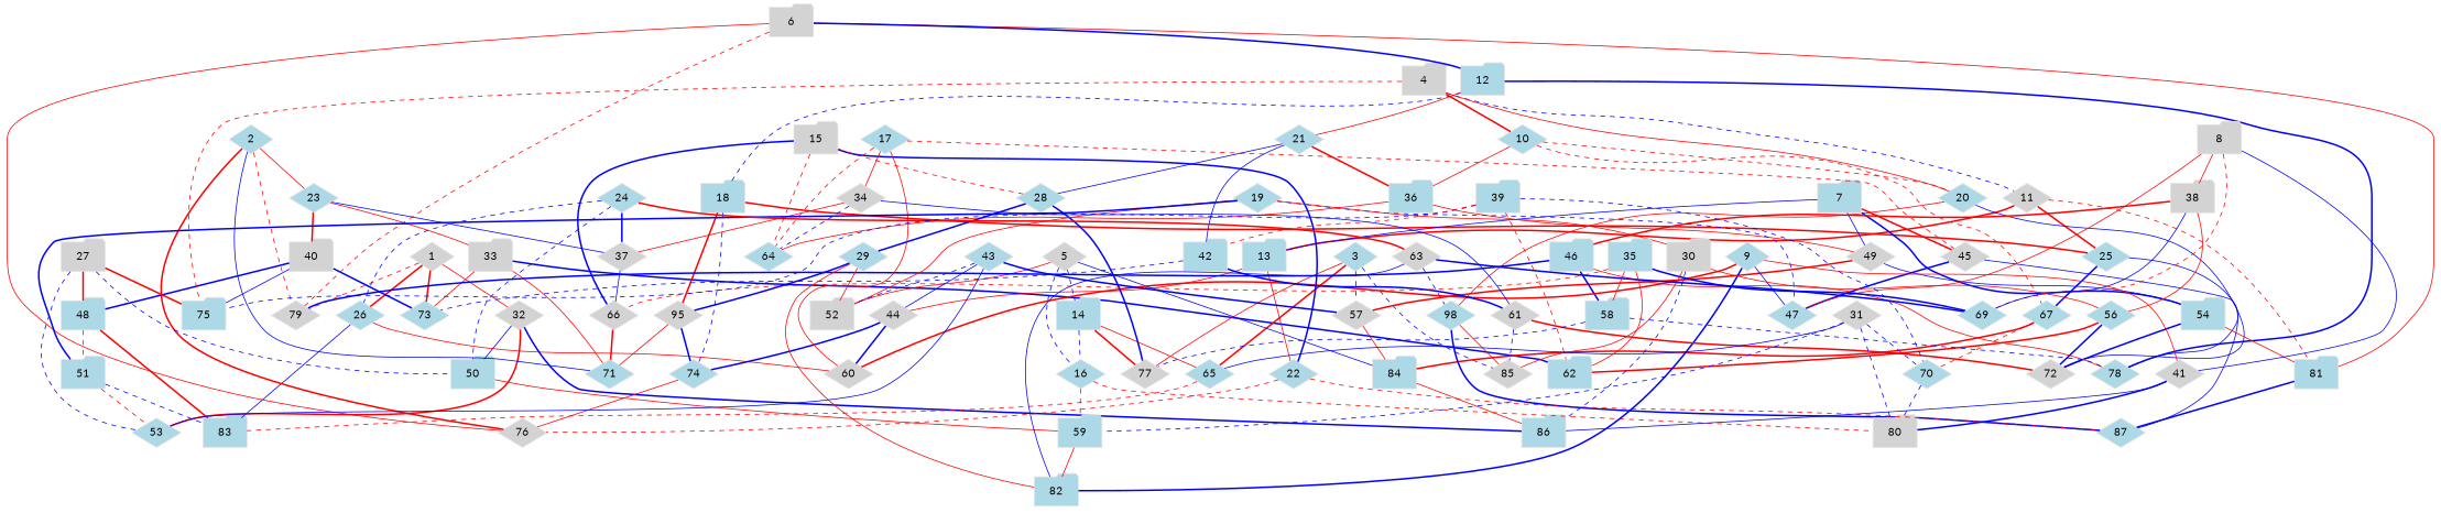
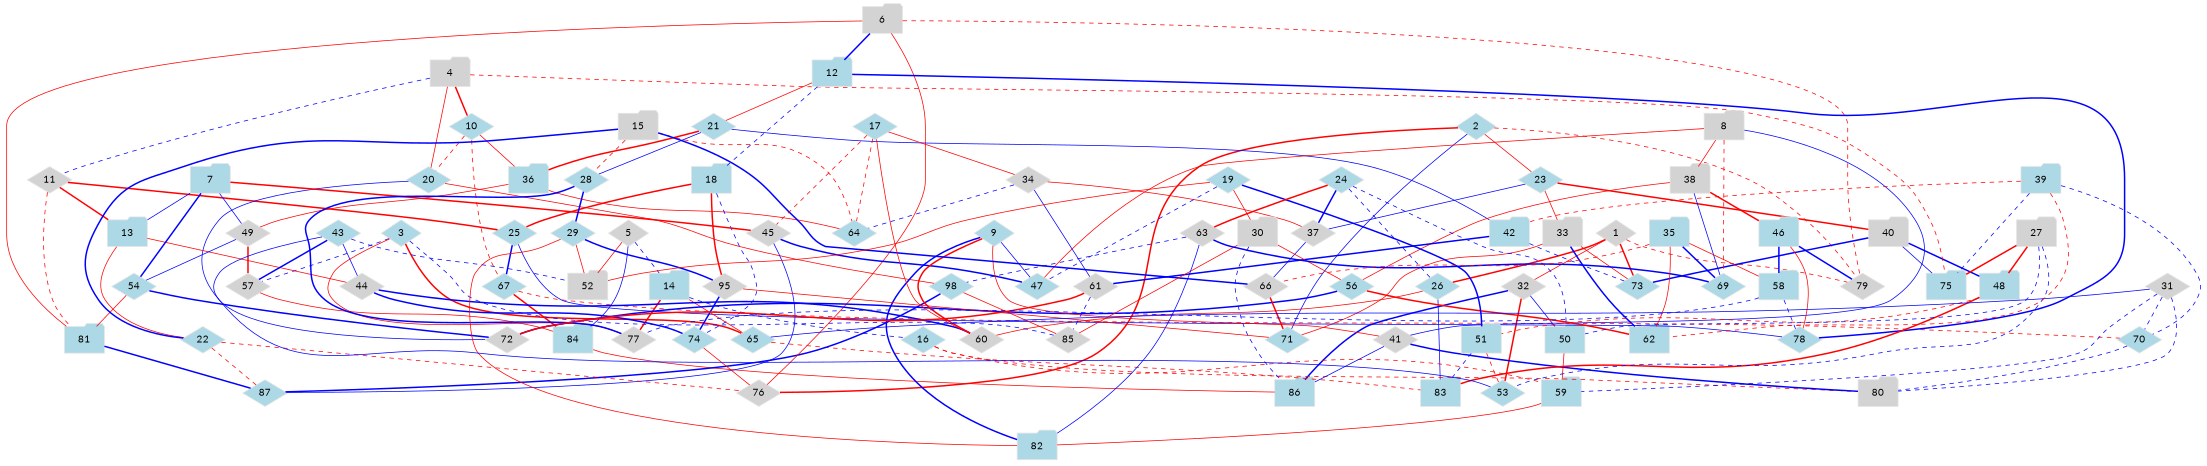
  graph {
    fontname=Lato
    node [color=gray90 fillcolor=lightblue fontname=Lato shape=diamond style=filled]
    edge [color=red fontname=Lato style=solid]
    1 [fillcolor=lightgrey]
    26
    32 [fillcolor=lightgrey]
    73
    79 [fillcolor=lightgrey]
    60 [fillcolor=lightgrey]
    83 [shape=folder]
    50 [shape=folder]
    53
    86 [shape=folder]
    2
    23
    71
    76 [fillcolor=lightgrey]
    33 [fillcolor=lightgrey shape=folder]
    37 [fillcolor=lightgrey]
    40 [fillcolor=lightgrey shape=folder]
    57 [fillcolor=lightgrey]
    3
    65
    77 [fillcolor=lightgrey]
    85 [fillcolor=lightgrey]
    84 [shape=folder]
    4 [fillcolor=lightgrey shape=folder]
    10
    11 [fillcolor=lightgrey]
    20
    75 [shape=folder]
    36 [shape=folder]
    67
    81 [shape=folder]
    13 [shape=folder]
    25
    n34 [label=98]
    72 [fillcolor=lightgrey]
    5 [fillcolor=lightgrey]
    14 [shape=folder]
    16
    52 [fillcolor=lightgrey shape=folder]
    59 [shape=folder]
    80 [fillcolor=lightgrey shape=folder]
    6 [fillcolor=lightgrey shape=folder]
    12 [shape=folder]
    18 [shape=folder]
    21
    78
    87
    7 [shape=folder]
    45 [fillcolor=lightgrey]
    49 [fillcolor=lightgrey]
-   54 [shape=folder]
+   54
    22
    44 [fillcolor=lightgrey]
    47
    8 [fillcolor=lightgrey shape=folder]
    38 [fillcolor=lightgrey shape=folder]
    41 [fillcolor=lightgrey]
    69
    56
    46 [shape=folder]
    9
    82 [shape=folder]
    64
    70
    n65 [fillcolor=lightgrey label=95]
    74
    28
    42 [shape=folder]
    15 [fillcolor=lightgrey shape=folder]
    66 [fillcolor=lightgrey]
    29
    17
    34 [fillcolor=lightgrey]
    61 [fillcolor=lightgrey]
    19
    30 [fillcolor=lightgrey shape=folder]
    51 [shape=folder]
    62 [shape=folder]
    48 [shape=folder]
    24
    63 [fillcolor=lightgrey]
    27 [fillcolor=lightgrey shape=folder]
    31 [fillcolor=lightgrey]
    35 [shape=folder]
    58 [shape=folder]
    39 [shape=folder]
    43
    1 -- 26 [style=bold]
    1 -- 32
    1 -- 73 [style=bold]
    1 -- 79 [style=dashed]
    26 -- 60
    26 -- 83 [color=blue]
    32 -- 50 [color=blue]
    32 -- 53 [style=bold]
    32 -- 86 [color=blue style=bold]
    50 -- 59
    2 -- 79 [style=dashed]
    2 -- 23
    2 -- 71 [color=blue]
    2 -- 76 [style=bold]
    23 -- 33
    23 -- 37 [color=blue]
    23 -- 40 [style=bold]
    33 -- 73
    33 -- 71
    33 -- 62 [color=blue style=bold]
    37 -- 66 [color=blue]
    40 -- 73 [color=blue style=bold]
    40 -- 75 [color=blue]
    40 -- 48 [color=blue style=bold]
    57 -- 84
    3 -- 57 [color=blue style=dashed]
    3 -- 65 [style=bold]
    3 -- 77
    3 -- 85 [color=blue style=dashed]
    65 -- 83 [style=dashed]
    84 -- 86
    4 -- 10 [style=bold]
    4 -- 11 [color=blue style=dashed]
    4 -- 20
    4 -- 75 [style=dashed]
    10 -- 20 [style=dashed]
    10 -- 36
    10 -- 67 [style=dashed]
    11 -- 81 [style=dashed]
    11 -- 13 [style=bold]
    11 -- 25 [style=bold]
    20 -- n34
    20 -- 72 [color=blue]
    36 -- 49
    36 -- 64
    67 -- 84 [style=bold]
    67 -- 70 [style=dashed]
    81 -- 87 [color=blue style=bold]
    13 -- 22
    13 -- 44
    25 -- 67 [color=blue style=bold]
    25 -- 78 [color=blue]
    n34 -- 85
    n34 -- 87 [color=blue style=bold]
    5 -- 84 [color=blue]
    5 -- 14 [color=blue style=dashed]
-   5 -- 16 [color=blue style=dashed]
    5 -- 52
    14 -- 65
    14 -- 77 [style=bold]
    14 -- 16 [color=blue style=dashed]
    16 -- 59 [style=dashed]
    16 -- 80 [style=dashed]
    59 -- 82
    6 -- 79 [style=dashed]
    6 -- 76
    6 -- 81
    6 -- 12 [color=blue style=bold]
    12 -- 18 [color=blue style=dashed]
    12 -- 21
    12 -- 78 [color=blue style=bold]
    18 -- 25 [style=bold]
    18 -- n65 [style=bold]
    18 -- 74 [color=blue style=dashed]
    21 -- 36 [style=bold]
    21 -- 28 [color=blue]
    21 -- 42 [color=blue]
    7 -- 13 [color=blue]
    7 -- 45 [style=bold]
    7 -- 49 [color=blue]
    7 -- 54 [color=blue style=bold]
    45 -- 87 [color=blue]
    45 -- 47 [color=blue style=bold]
    49 -- 57 [style=bold]
    49 -- 54 [color=blue]
    54 -- 81
    54 -- 72 [color=blue style=bold]
    22 -- 76 [style=dashed]
    22 -- 87 [style=dashed]
    44 -- 60 [color=blue style=bold]
    44 -- 74 [color=blue style=bold]
    8 -- 47
    8 -- 38
    8 -- 41 [color=blue]
    8 -- 69 [style=dashed]
    38 -- 69 [color=blue]
    38 -- 56
    38 -- 46 [style=bold]
    41 -- 86 [color=blue]
    41 -- 80 [color=blue style=bold]
    56 -- 72 [color=blue style=bold]
    56 -- 62 [style=bold]
    46 -- 79 [color=blue style=bold]
    46 -- 78
    46 -- 58 [color=blue style=bold]
    9 -- 60 [style=bold]
    9 -- 47 [color=blue]
    9 -- 41
    9 -- 82 [color=blue style=bold]
    70 -- 80 [color=blue style=dashed]
    n65 -- 71
    n65 -- 74 [color=blue style=bold]
    74 -- 76
    28 -- 77 [color=blue style=bold]
    28 -- 29 [color=blue style=bold]
    42 -- 73 [color=blue style=dashed]
    42 -- 61 [color=blue style=bold]
    15 -- 22 [color=blue style=bold]
    15 -- 64 [style=dashed]
    15 -- 28 [style=dashed]
    15 -- 66 [color=blue style=bold]
    66 -- 71 [style=bold]
    29 -- 52
    29 -- 82
    29 -- n65 [color=blue style=bold]
    17 -- 60
    17 -- 45 [style=dashed]
    17 -- 64 [style=dashed]
    17 -- 34
    34 -- 37
    34 -- 64 [color=blue style=dashed]
    34 -- 61 [color=blue]
    61 -- 85 [color=blue style=dashed]
    61 -- 72 [style=bold]
    19 -- 52
    19 -- 47 [color=blue style=dashed]
    19 -- 30
    19 -- 51 [color=blue style=bold]
    30 -- 86 [color=blue style=dashed]
    30 -- 85
    30 -- 56
    51 -- 83 [color=blue style=dashed]
    51 -- 53 [style=dashed]
    48 -- 83 [style=bold]
    48 -- 51 [style=dashed]
    24 -- 26 [color=blue style=dashed]
    24 -- 50 [color=blue style=dashed]
    24 -- 37 [color=blue style=bold]
    24 -- 63 [style=bold]
    63 -- n34 [color=blue style=dashed]
    63 -- 69 [color=blue style=bold]
    63 -- 82 [color=blue]
    27 -- 50 [color=blue style=dashed]
    27 -- 53 [color=blue style=dashed]
    27 -- 75 [style=bold]
    27 -- 48 [style=bold]
    31 -- 65 [color=blue]
    31 -- 59 [color=blue style=dashed]
    31 -- 80 [color=blue style=dashed]
    31 -- 70 [color=blue style=dashed]
    35 -- 69 [color=blue style=bold]
    35 -- 66 [style=dashed]
    35 -- 62
    35 -- 58
    58 -- 77 [color=blue style=dashed]
    58 -- 78 [color=blue style=dashed]
    39 -- 75 [color=blue style=dashed]
    39 -- 70 [color=blue style=dashed]
    39 -- 42 [style=dashed]
    39 -- 62 [style=dashed]
    43 -- 53 [color=blue]
    43 -- 57 [color=blue style=bold]
    43 -- 52 [color=blue style=dashed]
    43 -- 44 [color=blue]
  }
